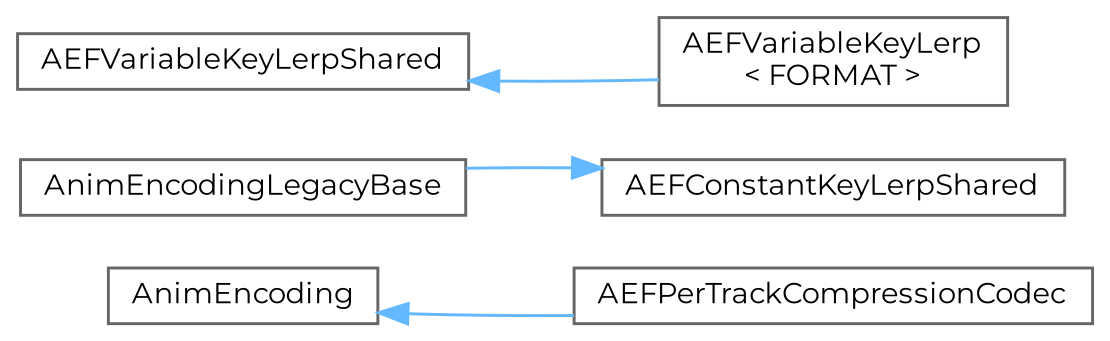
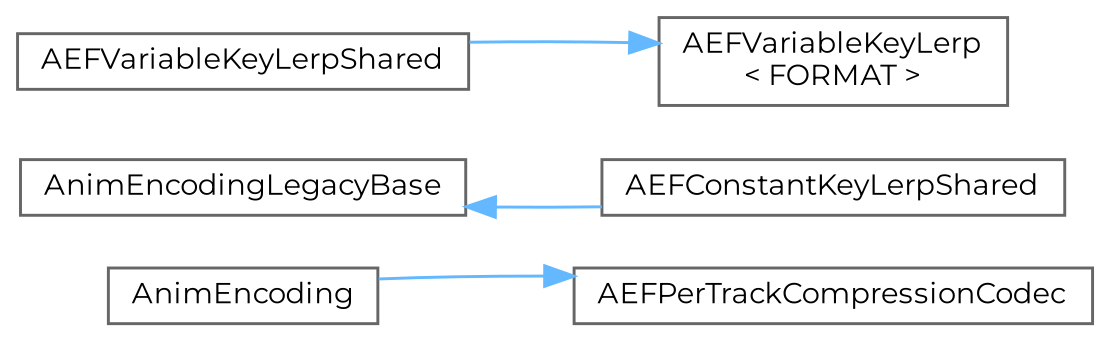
  digraph {
    fontname=Montserrat
    rankdir=LR
    node [color=grey40 fillcolor=white fontname=Montserrat fontsize=10 shape=box style=filled]
    edge [color=steelblue1 dir=back fontname=Montserrat fontsize=10 labelfontname=Helvetica labelfontsize=10 style=solid]
    n1 [height=0.2 label=AnimEncoding width=0.4]
    n2 [height=0.2 label=AEFPerTrackCompressionCodec width=0.4]
    n3 [height=0.2 label=AnimEncodingLegacyBase width=0.4]
    n4 [height=0.2 label=AEFConstantKeyLerpShared width=0.4]
    n5 [height=0.2 label=AEFVariableKeyLerpShared width=0.4]
    n6 [height=0.2 label="AEFVariableKeyLerp\l\< FORMAT \>" width=0.4]
-   n1 -> n2
-   n4 -> n3
-   n5 -> n6
+   n2 -> n1
+   n3 -> n4
+   n6 -> n5
  }
